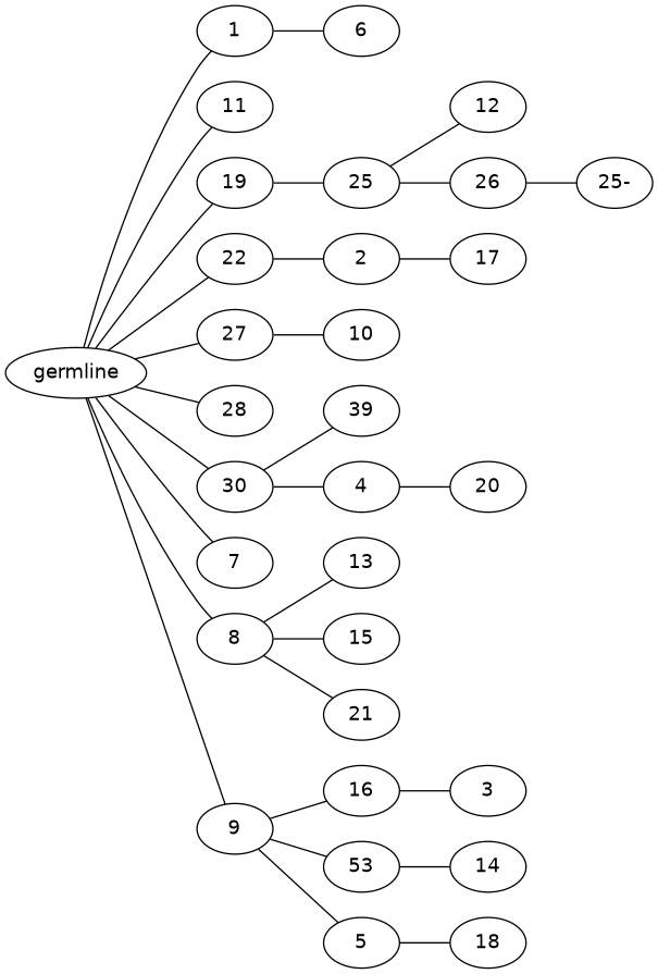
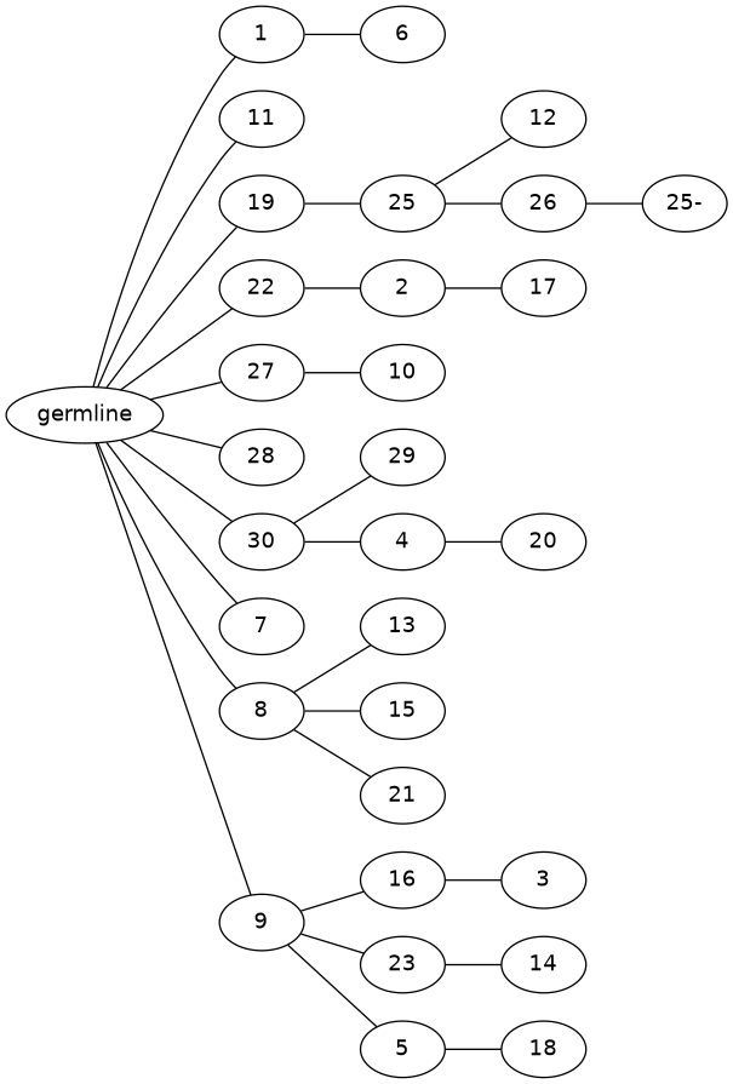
  graph {
    fontname="DejaVu Sans"
    rankdir=LR
    node [fontname="DejaVu Sans"]
    edge [fontname="DejaVu Sans"]
    n1 [label=germline]
    n2 [label=1]
    n3 [label=11]
    n4 [label=19]
    n5 [label=22]
    n6 [label=27]
    n7 [label=28]
    n8 [label=30]
    n9 [label=7]
    n10 [label=8]
    n11 [label=9]
    n12 [label=6]
    n13 [label=25]
    n14 [label=2]
    n15 [label=10]
-   n16 [label=39]
+   n16 [label=29]
    n17 [label=4]
    n18 [label=13]
    n19 [label=15]
    n20 [label=21]
    n21 [label=16]
-   n22 [label=53]
+   n22 [label=23]
    n23 [label=5]
    n24 [label=12]
    n25 [label=26]
    n26 [label="25-"]
    n27 [label=17]
    n28 [label=20]
    n29 [label=3]
    n30 [label=14]
    n31 [label=18]
    n1 -- n2
    n1 -- n3
    n1 -- n4
    n1 -- n5
    n1 -- n6
    n1 -- n7
    n1 -- n8
    n1 -- n9
    n1 -- n10
    n1 -- n11
    n2 -- n12
    n4 -- n13
    n5 -- n14
    n6 -- n15
    n8 -- n16
    n8 -- n17
    n10 -- n18
    n10 -- n19
    n10 -- n20
    n11 -- n21
    n11 -- n22
    n11 -- n23
    n13 -- n24
    n13 -- n25
    n14 -- n27
    n17 -- n28
    n21 -- n29
    n22 -- n30
    n23 -- n31
    n25 -- n26
  }
